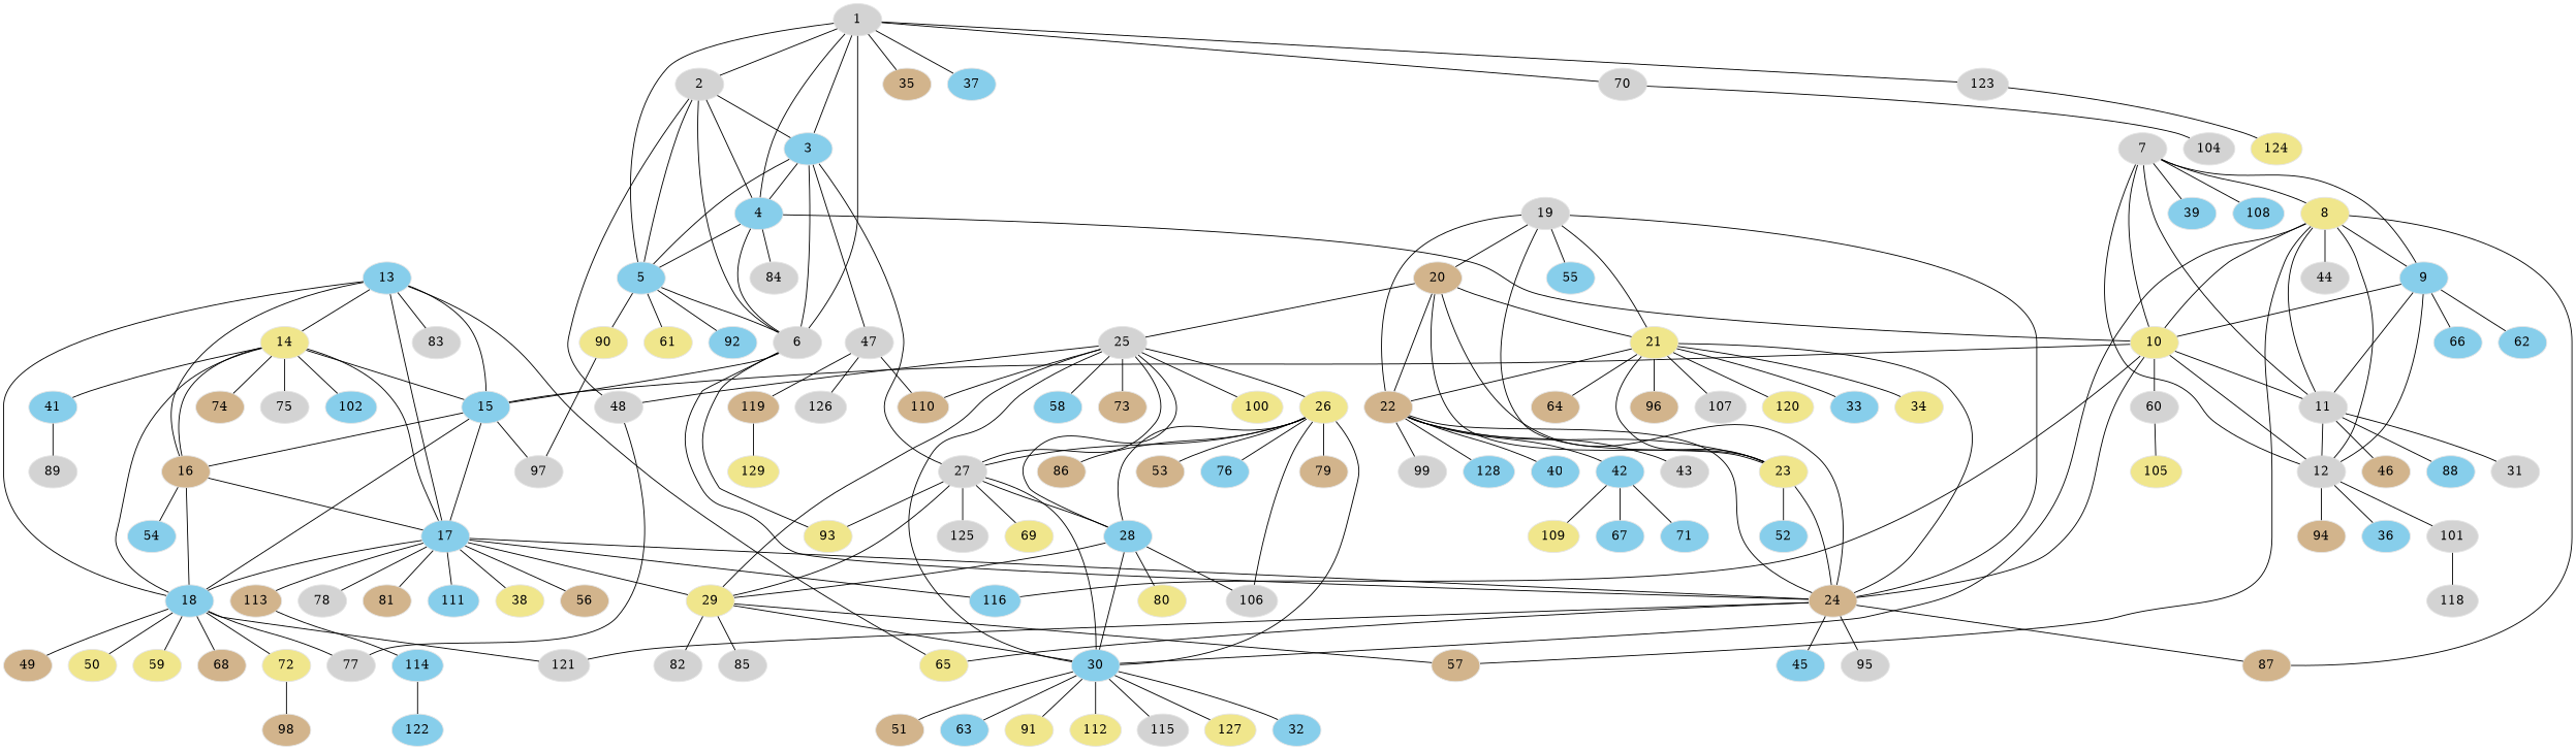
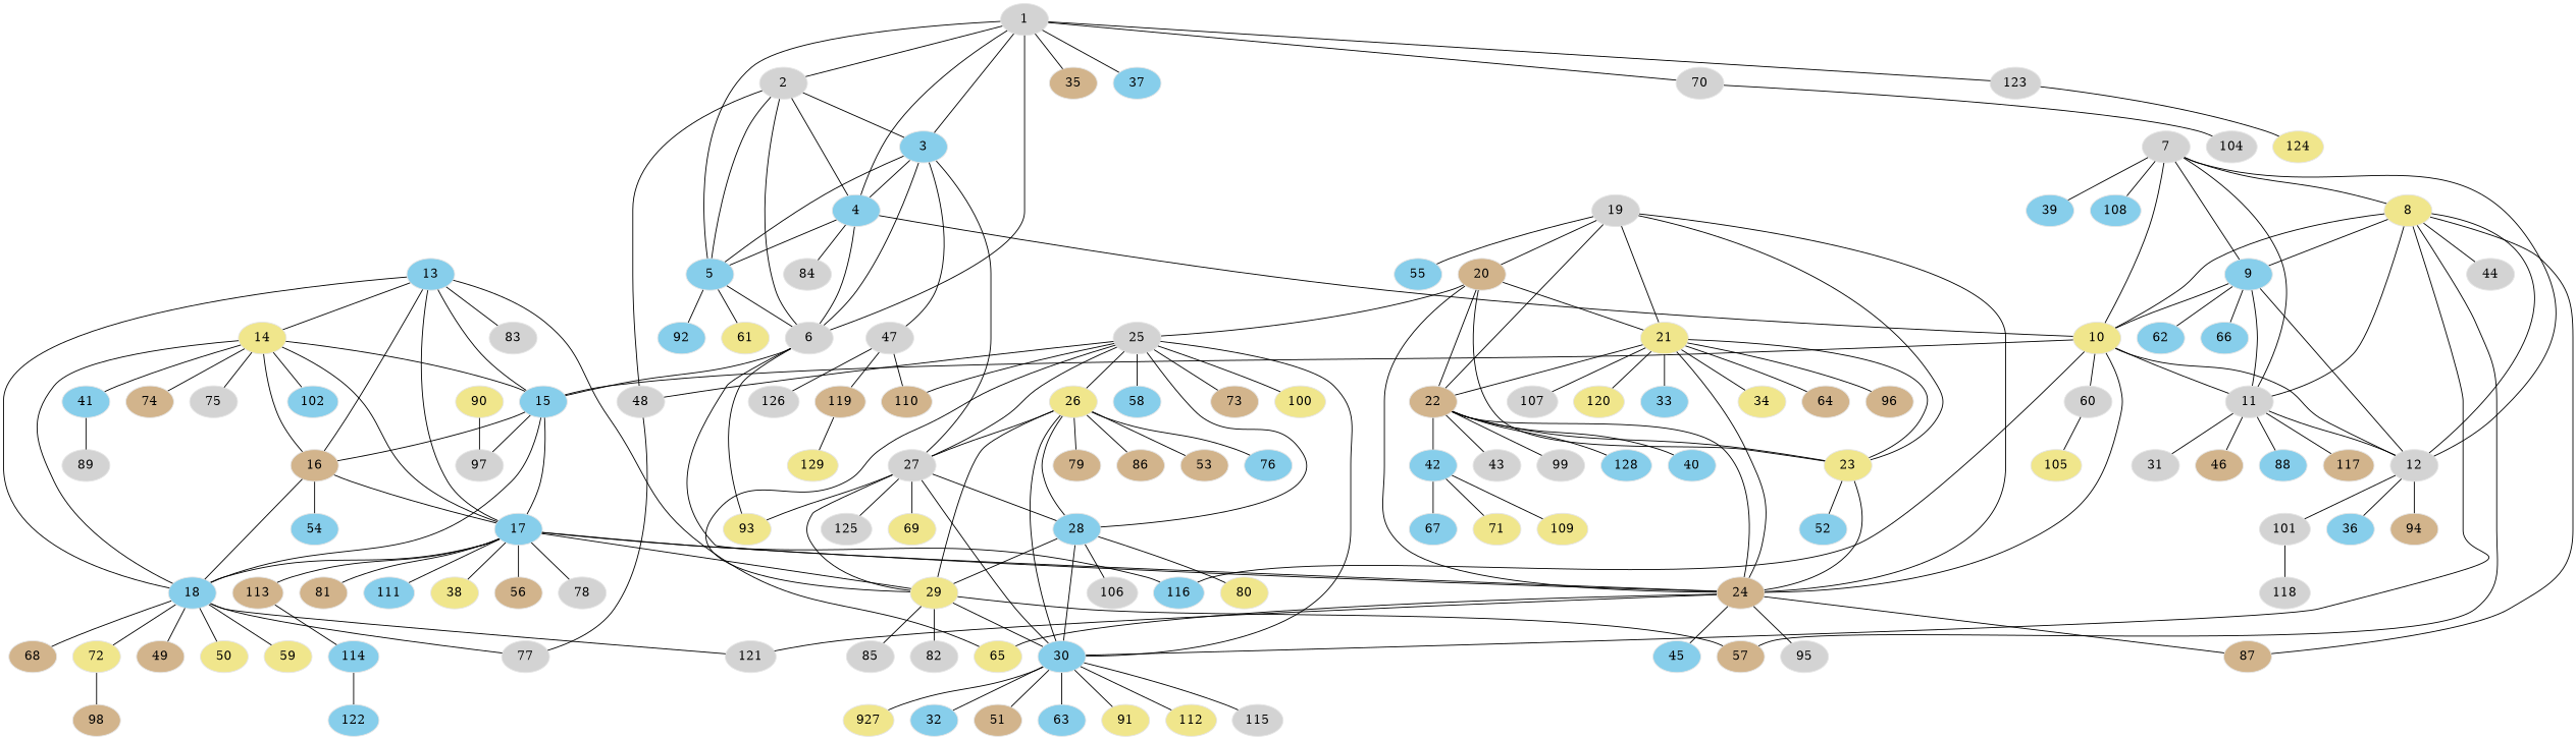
  graph {
    node [color=gray90 fillcolor=lightgrey style=filled]
    1
    2
    3 [fillcolor=skyblue]
    4 [fillcolor=skyblue]
    5 [fillcolor=skyblue]
    6
    35 [fillcolor=tan]
    37 [fillcolor=skyblue]
    70
    123
    48
    27
    47
    10 [fillcolor=khaki]
    84
    61 [fillcolor=khaki]
    90 [fillcolor=khaki]
    92 [fillcolor=skyblue]
    15 [fillcolor=skyblue]
    24 [fillcolor=tan]
    93 [fillcolor=khaki]
    104
    124 [fillcolor=khaki]
    77
    30 [fillcolor=skyblue]
    29 [fillcolor=khaki]
    28 [fillcolor=skyblue]
    69 [fillcolor=khaki]
    125
    110 [fillcolor=tan]
    119 [fillcolor=tan]
    126
    11
    12
    60
    116 [fillcolor=skyblue]
    97
    16 [fillcolor=tan]
    17 [fillcolor=skyblue]
    18 [fillcolor=skyblue]
    87 [fillcolor=tan]
    65 [fillcolor=khaki]
    121
    45 [fillcolor=skyblue]
    95
    7
    8 [fillcolor=khaki]
    9 [fillcolor=skyblue]
    39 [fillcolor=skyblue]
    108 [fillcolor=skyblue]
    44
    57 [fillcolor=tan]
    62 [fillcolor=skyblue]
    66 [fillcolor=skyblue]
    31
    46 [fillcolor=tan]
    88 [fillcolor=skyblue]
+   117 [fillcolor=tan]
    36 [fillcolor=skyblue]
    94 [fillcolor=tan]
    101
    32 [fillcolor=skyblue]
    51 [fillcolor=tan]
    63 [fillcolor=skyblue]
    91 [fillcolor=khaki]
    112 [fillcolor=khaki]
    115
-   127 [fillcolor=khaki]
+   127 [fillcolor=khaki label=927]
    105 [fillcolor=khaki]
    118
    13 [fillcolor=skyblue]
    14 [fillcolor=khaki]
    83
    41 [fillcolor=skyblue]
    74 [fillcolor=tan]
    75
    102 [fillcolor=skyblue]
    54 [fillcolor=skyblue]
    38 [fillcolor=khaki]
    56 [fillcolor=tan]
    78
    81 [fillcolor=tan]
    111 [fillcolor=skyblue]
    113 [fillcolor=tan]
    49 [fillcolor=tan]
    50 [fillcolor=khaki]
    59 [fillcolor=khaki]
    68 [fillcolor=tan]
    72 [fillcolor=khaki]
    89
    82
    85
    114 [fillcolor=skyblue]
    98 [fillcolor=tan]
    19
    20 [fillcolor=tan]
    21 [fillcolor=khaki]
    22 [fillcolor=tan]
    23 [fillcolor=khaki]
    55 [fillcolor=skyblue]
    25
    33 [fillcolor=skyblue]
    34 [fillcolor=khaki]
    64 [fillcolor=tan]
    96 [fillcolor=tan]
    107
    120 [fillcolor=khaki]
    40 [fillcolor=skyblue]
    42 [fillcolor=skyblue]
    43
    99
    128 [fillcolor=skyblue]
    52 [fillcolor=skyblue]
    26 [fillcolor=khaki]
    58 [fillcolor=skyblue]
    73 [fillcolor=tan]
    100 [fillcolor=khaki]
    67 [fillcolor=skyblue]
-   71 [fillcolor=skyblue]
+   71 [fillcolor=khaki]
    109 [fillcolor=khaki]
    53 [fillcolor=tan]
    76 [fillcolor=skyblue]
    79 [fillcolor=tan]
    86 [fillcolor=tan]
    80 [fillcolor=khaki]
    106
    129 [fillcolor=khaki]
    122 [fillcolor=skyblue]
    1 -- 2
    1 -- 3
    1 -- 4
    1 -- 5
    1 -- 6
    1 -- 35
    1 -- 37
    1 -- 70
    1 -- 123
    2 -- 3
    2 -- 4
    2 -- 5
    2 -- 6
    2 -- 48
    3 -- 4
    3 -- 5
    3 -- 6
    3 -- 27
    3 -- 47
    4 -- 5
    4 -- 6
    4 -- 10
    4 -- 84
    5 -- 6
    5 -- 61
-   5 -- 90
    5 -- 92
    6 -- 15
    6 -- 24
    6 -- 93
    70 -- 104
    123 -- 124
    48 -- 77
    27 -- 93
    27 -- 30
    27 -- 29
    27 -- 28
    27 -- 69
    27 -- 125
    47 -- 110
    47 -- 119
    47 -- 126
    10 -- 15
    10 -- 24
    10 -- 11
    10 -- 12
    10 -- 60
    10 -- 116
    90 -- 97
    15 -- 97
    15 -- 16
    15 -- 17
    15 -- 18
    24 -- 87
    24 -- 65
    24 -- 121
    24 -- 45
    24 -- 95
    30 -- 32
    30 -- 51
    30 -- 63
    30 -- 91
    30 -- 112
    30 -- 115
    30 -- 127
    29 -- 30
    29 -- 57
    29 -- 82
    29 -- 85
    28 -- 30
    28 -- 29
    28 -- 80
    28 -- 106
    119 -- 129
    11 -- 12
    11 -- 31
    11 -- 46
    11 -- 88
+   11 -- 117
    12 -- 36
    12 -- 94
    12 -- 101
    60 -- 105
    16 -- 17
    16 -- 18
    16 -- 54
    17 -- 24
    17 -- 29
    17 -- 116
    17 -- 18
    17 -- 38
    17 -- 56
    17 -- 78
    17 -- 81
    17 -- 111
    17 -- 113
    18 -- 77
    18 -- 121
    18 -- 49
    18 -- 50
    18 -- 59
    18 -- 68
    18 -- 72
    7 -- 10
    7 -- 11
    7 -- 12
    7 -- 8
    7 -- 9
    7 -- 39
    7 -- 108
    8 -- 10
    8 -- 30
    8 -- 11
    8 -- 12
    8 -- 87
    8 -- 9
    8 -- 44
    8 -- 57
    9 -- 10
    9 -- 11
    9 -- 12
    9 -- 62
    9 -- 66
    101 -- 118
    13 -- 15
    13 -- 16
    13 -- 17
    13 -- 18
    13 -- 65
    13 -- 14
    13 -- 83
    14 -- 15
    14 -- 16
    14 -- 17
    14 -- 18
    14 -- 41
    14 -- 74
    14 -- 75
    14 -- 102
    41 -- 89
    113 -- 114
    72 -- 98
    114 -- 122
    19 -- 24
    19 -- 20
    19 -- 21
    19 -- 22
    19 -- 23
    19 -- 55
    20 -- 24
    20 -- 21
    20 -- 22
    20 -- 23
    20 -- 25
    21 -- 24
    21 -- 22
    21 -- 23
    21 -- 33
    21 -- 34
    21 -- 64
    21 -- 96
    21 -- 107
    21 -- 120
    22 -- 24
    22 -- 23
    22 -- 40
    22 -- 42
    22 -- 43
    22 -- 99
    22 -- 128
    23 -- 24
    23 -- 52
    25 -- 48
    25 -- 27
    25 -- 30
    25 -- 29
    25 -- 28
    25 -- 110
    25 -- 26
    25 -- 58
    25 -- 73
    25 -- 100
    42 -- 67
    42 -- 71
    42 -- 109
    26 -- 27
    26 -- 30
-   26 -- 106
+   26 -- 29
    26 -- 28
    26 -- 53
    26 -- 76
    26 -- 79
    26 -- 86
  }
